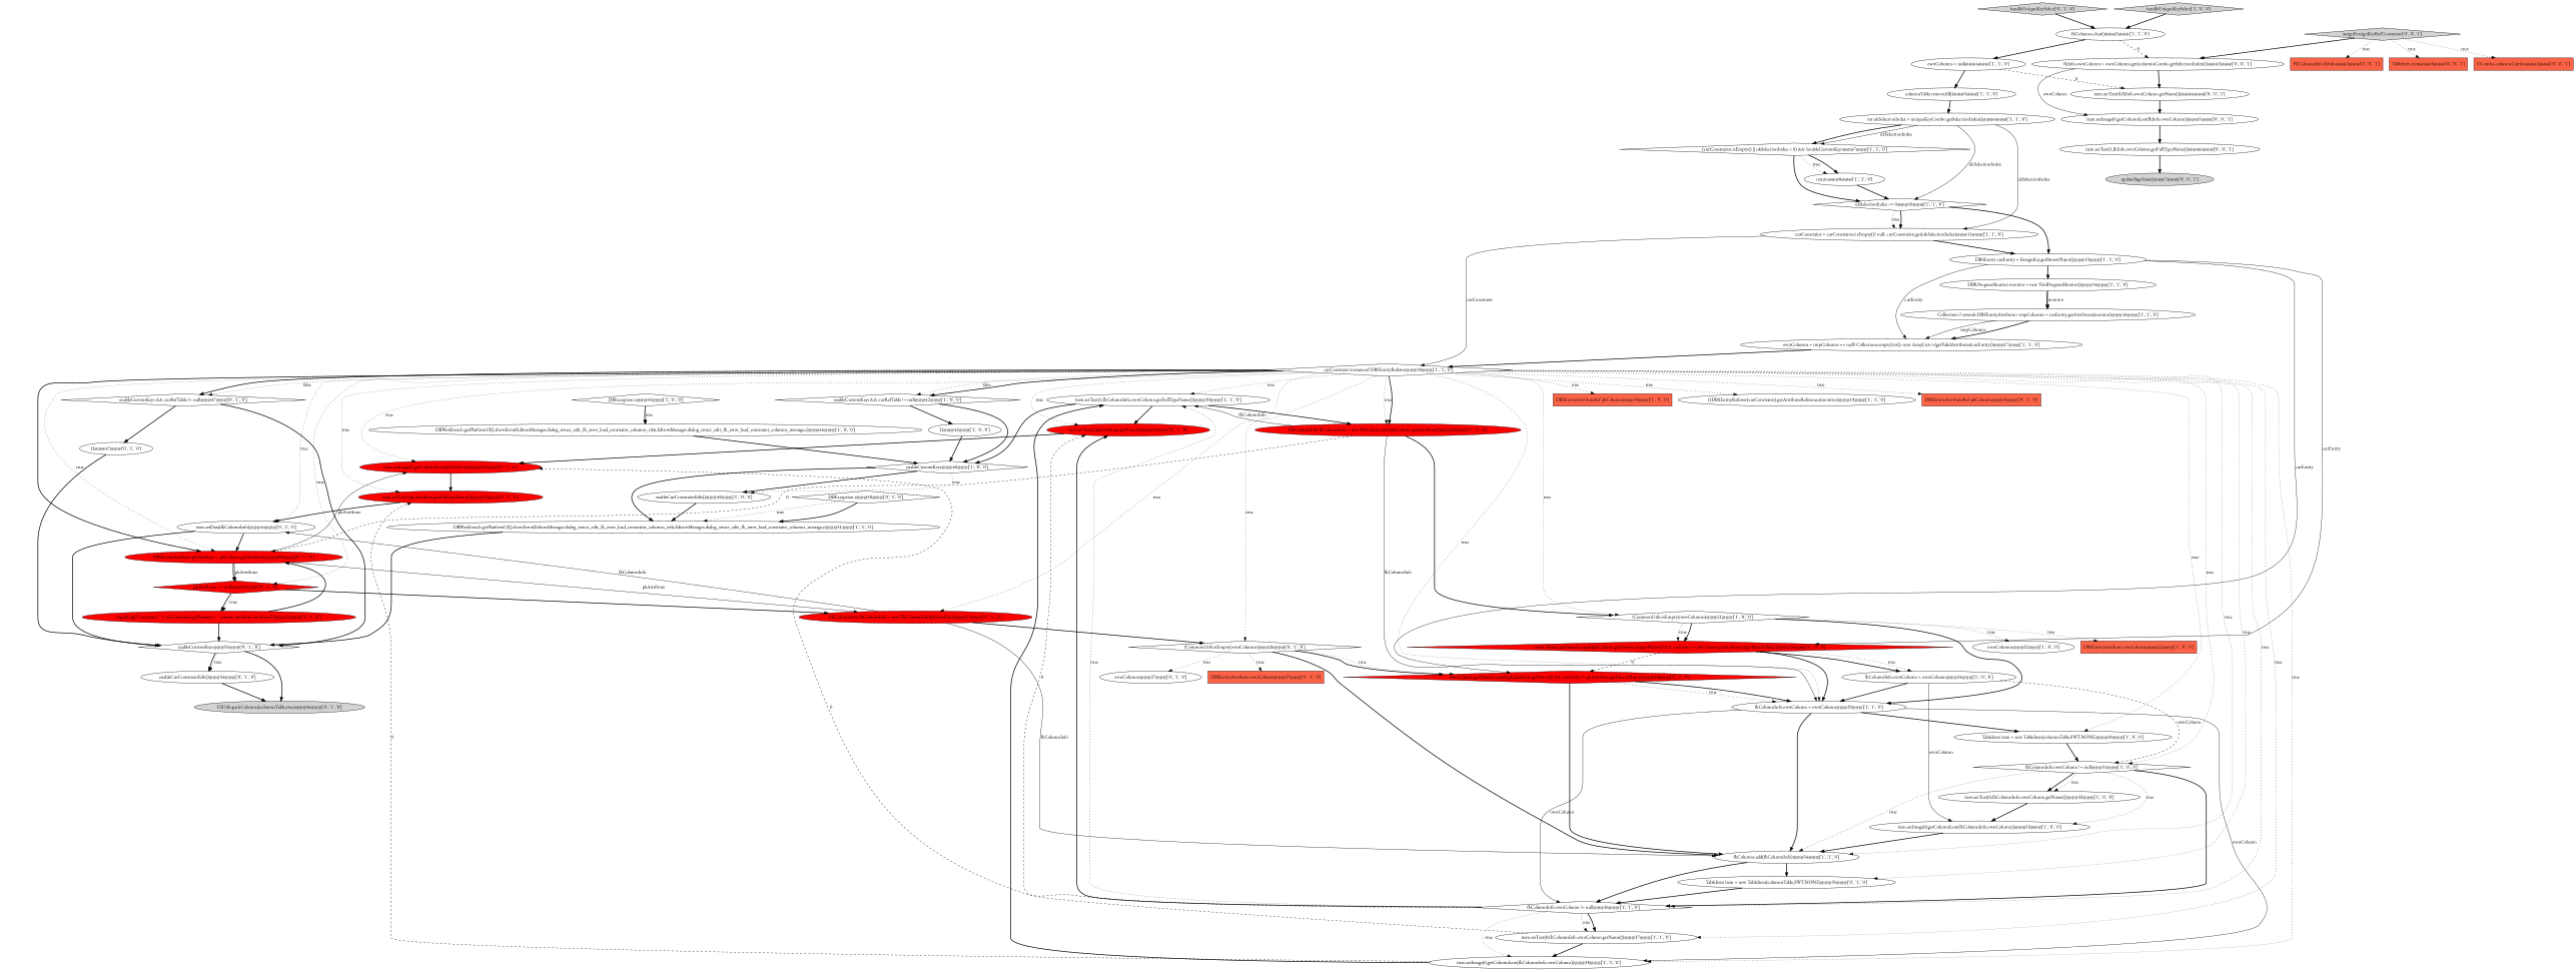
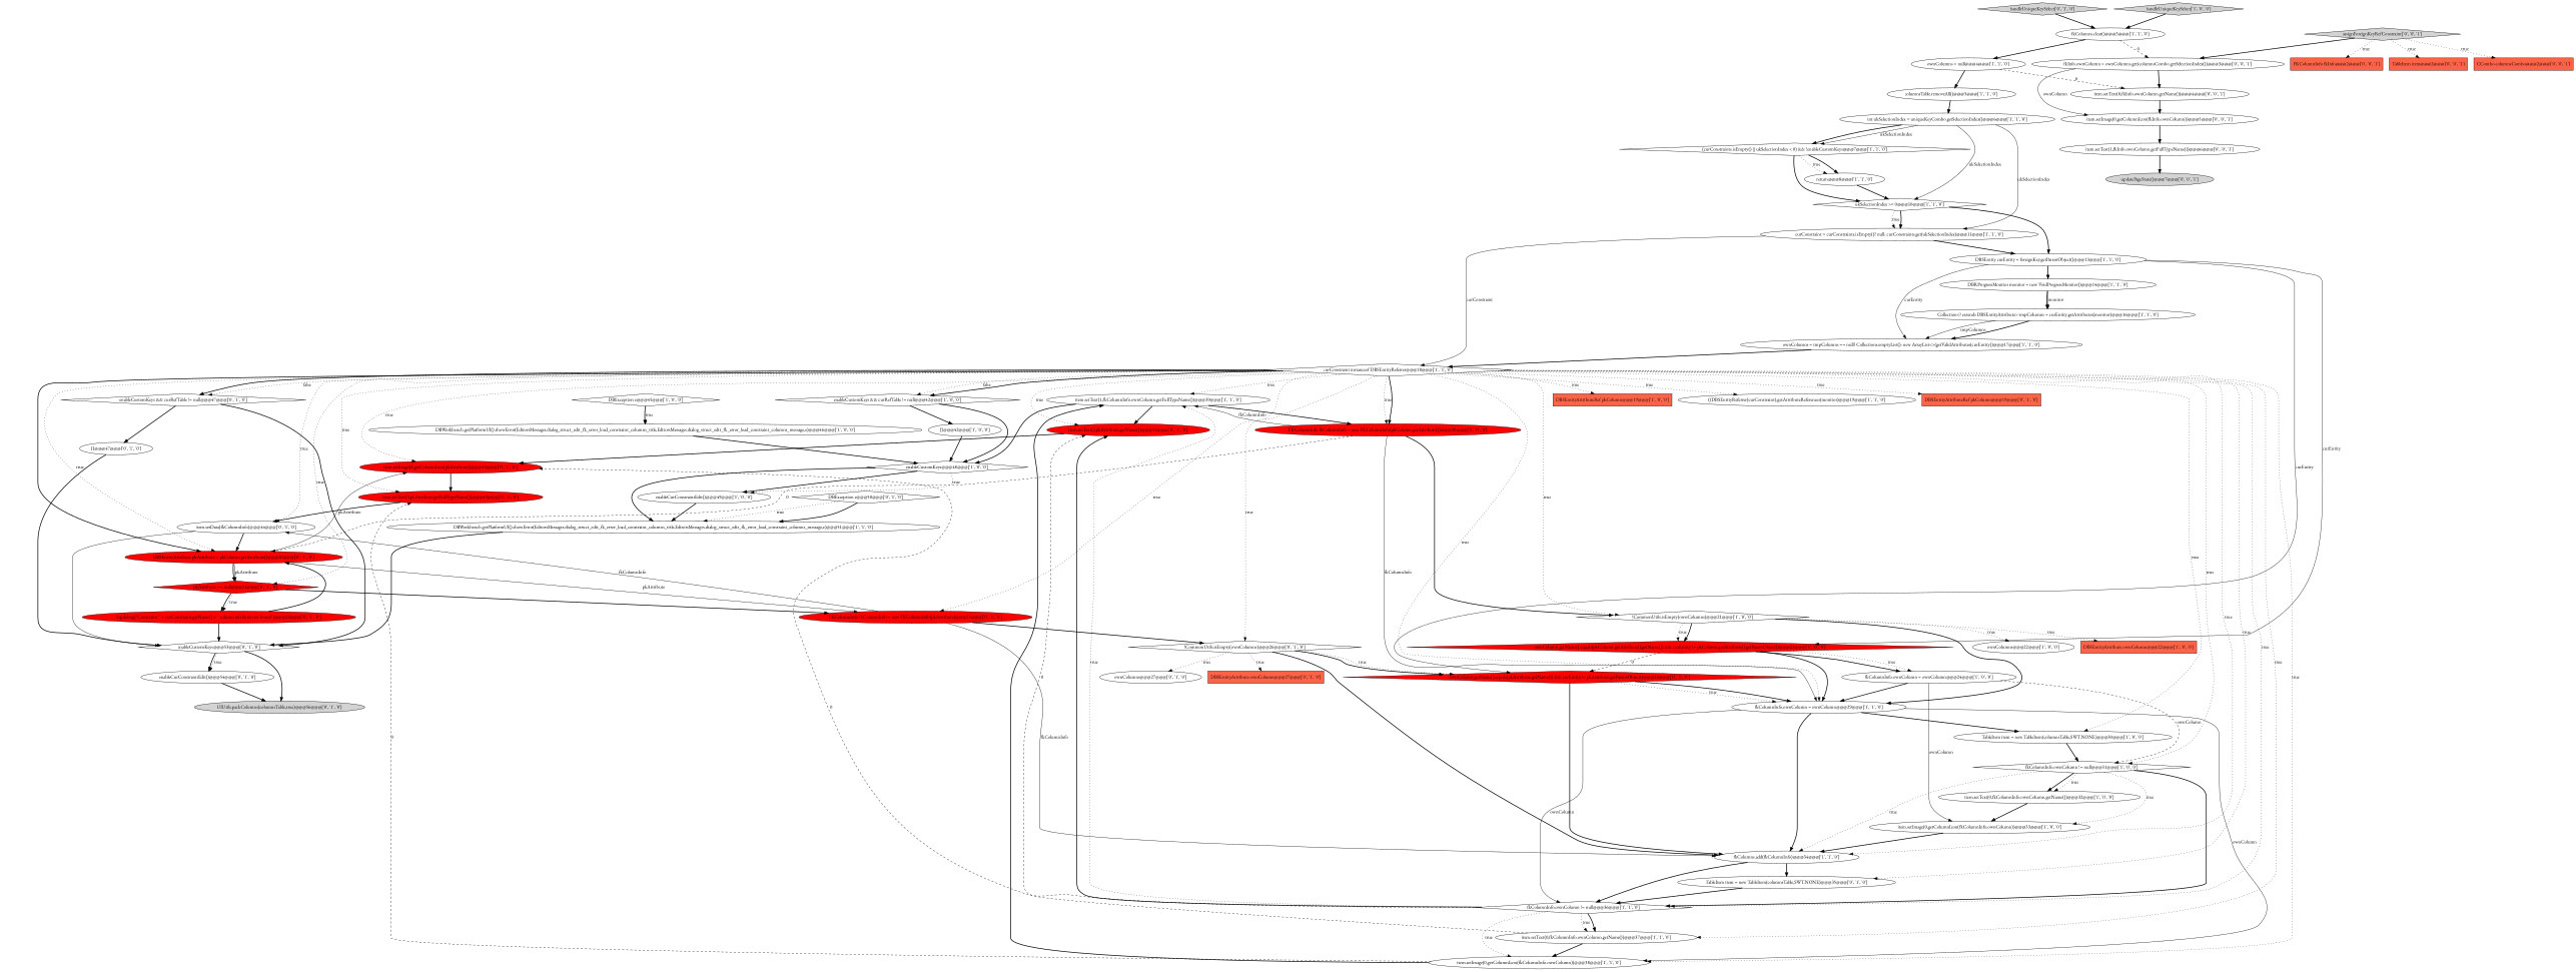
  digraph {
    fontname="EB Garamond"
    node [fillcolor=white fontname="EB Garamond" shape=ellipse style=filled]
    edge [fontname="EB Garamond" style=bold]
    n1 [label="item.setText(1,fkColumnInfo.ownColumn.getFullTypeName())@@@39@@@['1', '1', '0']"]
    n2 [label="enableCustomKeys@@@48@@@['1', '0', '0']" shape=diamond]
    n3 [fillcolor=red label="item.setText(2,pkAttribute.getName())@@@41@@@['0', '1', '0']"]
    n4 [fillcolor=red label="FKColumnInfo fkColumnInfo = new FKColumnInfo(pkColumn.getAttribute())@@@20@@@['1', '0', '0']"]
    n5 [label="DBWorkbench.getPlatformUI().showError(EditorsMessages.dialog_struct_edit_fk_error_load_constraint_columns_title,EditorsMessages.dialog_struct_edit_fk_error_load_constraint_columns_message,e)@@@51@@@['1', '1', '0']"]
    n6 [label="enableCurConstraintEdit()@@@49@@@['1', '0', '0']"]
    n7 [fillcolor=red label="item.setImage(2,getColumnIcon(pkAttribute))@@@42@@@['0', '1', '0']"]
    n8 [label="fkColumnInfo.ownColumn = ownColumn@@@29@@@['1', '1', '0']"]
    n9 [fillcolor=red label="DBSEntityAttribute pkAttribute = pkColumn.getAttribute()@@@20@@@['0', '1', '0']"]
    n10 [label="!CommonUtils.isEmpty(ownColumns)@@@21@@@['1', '0', '0']" shape=diamond]
    n11 [fillcolor=red label="item.setText(3,pkAttribute.getFullTypeName())@@@43@@@['0', '1', '0']"]
    n12 [label="item.setData(fkColumnInfo)@@@44@@@['0', '1', '0']"]
    n13 [label="enableCustomKeys@@@53@@@['0', '1', '0']" shape=diamond]
    n14 [label="int ukSelectionIndex = uniqueKeyCombo.getSelectionIndex()@@@6@@@['1', '1', '0']"]
    n15 [label="ukSelectionIndex >= 0@@@10@@@['1', '1', '0']" shape=diamond]
    n16 [label="(curConstraints.isEmpty() || ukSelectionIndex < 0) && !enableCustomKeys@@@7@@@['1', '1', '0']" shape=diamond]
    n17 [label="curConstraint = curConstraints.isEmpty()? null: curConstraints.get(ukSelectionIndex)@@@11@@@['1', '1', '0']"]
    n18 [label="DBSEntity curEntity = foreignKey.getParentObject()@@@13@@@['1', '1', '0']"]
    n19 [label="return@@@8@@@['1', '1', '0']"]
    n20 [label="curConstraint instanceof DBSEntityReferrer@@@18@@@['1', '1', '0']" shape=diamond]
    n21 [label="enableCurConstraintEdit()@@@54@@@['0', '1', '0']"]
    n22 [fillcolor=lightgray label="UIUtils.packColumns(columnsTable,true)@@@56@@@['0', '1', '0']"]
    n23 [fillcolor=lightgray label="assignForeignKeyRefConstraint['0', '0', '1']" shape=diamond]
    n24 [fillcolor=tomato label="TableItem item@@@2@@@['0', '0', '1']" shape=box]
    n25 [fillcolor=tomato label="CCombo columnsCombo@@@2@@@['0', '0', '1']" shape=box]
    n26 [fillcolor=tomato label="FKColumnInfo fkInfo@@@2@@@['0', '0', '1']" shape=box]
    n27 [label="fkInfo.ownColumn = ownColumns.get(columnsCombo.getSelectionIndex())@@@3@@@['0', '0', '1']"]
    n28 [label="item.setText(0,fkInfo.ownColumn.getName())@@@4@@@['0', '0', '1']"]
    n29 [label="item.setImage(0,getColumnIcon(fkInfo.ownColumn))@@@5@@@['0', '0', '1']"]
    n30 [label="ownColumns@@@22@@@['1', '0', '0']"]
    n31 [label="DBWorkbench.getPlatformUI().showError(EditorsMessages.dialog_struct_edit_fk_error_load_constraint_columns_title,EditorsMessages.dialog_struct_edit_fk_error_load_constraint_columns_message,e)@@@46@@@['1', '0', '0']"]
    n32 [label="TableItem item = new TableItem(columnsTable,SWT.NONE)@@@30@@@['1', '0', '0']"]
    n33 [label="fkColumnInfo.ownColumn != null@@@31@@@['1', '0', '0']" shape=diamond]
    n34 [label="fkColumns.add(fkColumnInfo)@@@34@@@['1', '1', '0']"]
    n35 [label="fkColumnInfo.ownColumn != null@@@36@@@['1', '1', '0']" shape=diamond]
    n36 [label="item.setText(0,fkColumnInfo.ownColumn.getName())@@@32@@@['1', '0', '0']"]
    n37 [label="item.setImage(0,getColumnIcon(fkColumnInfo.ownColumn))@@@33@@@['1', '0', '0']"]
    n38 [fillcolor=red label="ownColumn.getName().equals(pkColumn.getAttribute().getName()) && curEntity != pkColumn.getAttribute().getParentObject()@@@23@@@['1', '0', '0']" shape=diamond]
    n39 [fillcolor=red label="ownColumn.getName().equals(pkAttribute.getName()) && curEntity != pkAttribute.getParentObject()@@@28@@@['0', '1', '0']" shape=diamond]
    n40 [label="fkColumnInfo.ownColumn = ownColumn@@@24@@@['1', '0', '0']"]
    n41 [label="item.setImage(0,getColumnIcon(fkColumnInfo.ownColumn))@@@38@@@['1', '1', '0']"]
    n42 [label="ownColumns = tmpColumns == null? Collections.emptyList(): new ArrayList<>(getValidAttributes(curEntity))@@@17@@@['1', '1', '0']"]
    n43 [label="DBRProgressMonitor monitor = new VoidProgressMonitor()@@@14@@@['1', '1', '0']"]
    n44 [label="Collection<? extends DBSEntityAttribute> tmpColumns = curEntity.getAttributes(monitor)@@@16@@@['1', '1', '0']"]
    n45 [fillcolor=tomato label="DBSEntityAttributeRef pkColumn@@@19@@@['1', '0', '0']" shape=box]
    n46 [fillcolor=tomato label="DBSEntityAttribute ownColumn@@@22@@@['1', '0', '0']" shape=box]
    n47 [label="!CommonUtils.isEmpty(ownColumns)@@@26@@@['0', '1', '0']" shape=diamond]
    n48 [label="ownColumns@@@27@@@['0', '1', '0']"]
    n49 [fillcolor=tomato label="DBSEntityAttribute ownColumn@@@27@@@['0', '1', '0']" shape=box]
    n50 [label="TableItem item = new TableItem(columnsTable,SWT.NONE)@@@35@@@['0', '1', '0']"]
    n51 [label="{}@@@47@@@['0', '1', '0']"]
    n52 [label="DBException e@@@50@@@['0', '1', '0']" shape=diamond]
    n53 [label="item.setText(0,fkColumnInfo.ownColumn.getName())@@@37@@@['1', '1', '0']"]
    n54 [label="ownColumns = null@@@4@@@['1', '1', '0']"]
    n55 [label="columnsTable.removeAll()@@@5@@@['1', '1', '0']"]
    n56 [label="fkColumns.clear()@@@3@@@['1', '1', '0']"]
    n57 [label="((DBSEntityReferrer)curConstraint).getAttributeReferences(monitor)@@@19@@@['1', '1', '0']"]
    n58 [fillcolor=tomato label="DBSEntityAttributeRef pkColumn@@@19@@@['0', '1', '0']" shape=box]
    n59 [label="{}@@@42@@@['1', '0', '0']"]
    n60 [fillcolor=lightgray label="updatePageState()@@@7@@@['0', '0', '1']"]
    n61 [fillcolor=lightgray label="handleUniqueKeySelect['0', '1', '0']" shape=diamond]
    n62 [label="enableCustomKeys && curRefTable != null@@@42@@@['1', '0', '0']" shape=diamond]
    n63 [fillcolor=red label="pkAttribute == null@@@21@@@['0', '1', '0']" shape=diamond]
    n64 [fillcolor=red label="FKColumnInfo fkColumnInfo = new FKColumnInfo(pkAttribute)@@@25@@@['0', '1', '0']"]
    n65 [label="enableCustomKeys && curRefTable != null@@@47@@@['0', '1', '0']" shape=diamond]
    n66 [fillcolor=lightgray label="handleUniqueKeySelect['1', '0', '0']" shape=diamond]
    n67 [fillcolor=red label="log.debug(\"Constraint \" + curConstraint.getName() + \" column attribute not found\")@@@22@@@['0', '1', '0']"]
    n68 [label="item.setText(1,fkInfo.ownColumn.getFullTypeName())@@@6@@@['0', '0', '1']"]
    n69 [label="DBException e@@@45@@@['1', '0', '0']" shape=diamond]
    n1 -> n2
    n1 -> n3
    n1 -> n4
    n2 -> n5
    n2 -> n6 [label=true style=dotted]
    n2 -> n6
    n3 -> n7
    n4 -> n1 [label=fkColumnInfo style=solid]
    n4 -> n8 [label=fkColumnInfo style=solid]
    n4 -> n9 [label=0 style=dashed]
    n4 -> n10
    n5 -> n13
    n6 -> n5
    n7 -> n11
    n8 -> n32
    n8 -> n34
    n8 -> n35 [label=ownColumn style=solid]
    n8 -> n41 [label=ownColumn style=solid]
    n9 -> n7 [label=pkAttribute style=solid]
    n9 -> n63 [label=pkAttribute style=solid]
    n9 -> n63
    n9 -> n64 [label=pkAttribute style=solid]
    n10 -> n8
    n10 -> n30 [label=true style=dotted]
    n10 -> n38
    n10 -> n38 [label=true style=dotted]
    n10 -> n46 [label=true style=dotted]
    n11 -> n12
    n12 -> n9
-   n12 -> n13
+   n12 -> n13 [style=solid]
    n13 -> n21 [label=true style=dotted]
    n13 -> n21
    n13 -> n22
    n14 -> n15 [label=ukSelectionIndex style=solid]
    n14 -> n16 [label=ukSelectionIndex style=solid]
    n14 -> n16
    n14 -> n17 [label=ukSelectionIndex style=solid]
    n15 -> n17
    n15 -> n17 [label=true style=dotted]
    n15 -> n18
    n16 -> n15
    n16 -> n19
    n16 -> n19 [label=true style=dotted]
    n17 -> n18
    n17 -> n20 [label=curConstraint style=solid]
    n18 -> n38 [label=curEntity style=solid]
    n18 -> n39 [label=curEntity style=solid]
    n18 -> n42 [label=curEntity style=solid]
    n18 -> n43
    n19 -> n15
    n20 -> n1 [label=true style=dotted]
    n20 -> n3 [label=true style=dotted]
    n20 -> n4 [label=true style=dotted]
    n20 -> n4
    n20 -> n7 [label=true style=dotted]
    n20 -> n8 [label=true style=dotted]
    n20 -> n9 [label=true style=dotted]
    n20 -> n9
    n20 -> n10 [label=true style=dotted]
    n20 -> n11 [label=true style=dotted]
    n20 -> n12 [label=true style=dotted]
    n20 -> n32 [label=true style=dotted]
    n20 -> n33 [label=true style=dotted]
    n20 -> n34 [label=true style=dotted]
    n20 -> n35 [label=true style=dotted]
    n20 -> n41 [label=true style=dotted]
    n20 -> n45 [label=true style=dotted]
    n20 -> n47 [label=true style=dotted]
    n20 -> n50 [label=true style=dotted]
    n20 -> n53 [label=true style=dotted]
    n20 -> n57 [label=true style=dotted]
    n20 -> n58 [label=true style=dotted]
    n20 -> n62 [label=false style=dotted]
    n20 -> n62
    n20 -> n63 [label=true style=dotted]
    n20 -> n64 [label=true style=dotted]
    n20 -> n65 [label=false style=dotted]
    n20 -> n65
    n21 -> n22
    n23 -> n24 [label=true style=dotted]
    n23 -> n25 [label=true style=dotted]
    n23 -> n26 [label=true style=dotted]
    n23 -> n27
    n27 -> n28
    n27 -> n29 [label=ownColumn style=solid]
    n28 -> n29
    n29 -> n68
    n31 -> n2
    n32 -> n33
    n33 -> n34 [label=true style=dotted]
    n33 -> n35
    n33 -> n36
    n33 -> n36 [label=true style=dotted]
    n33 -> n37 [label=true style=dotted]
    n34 -> n35
    n34 -> n50
    n35 -> n1 [label=true style=dotted]
    n35 -> n3 [label=0 style=dashed]
    n35 -> n3
    n35 -> n41 [label=true style=dotted]
    n35 -> n53
    n35 -> n53 [label=true style=dotted]
    n36 -> n37
    n37 -> n34
    n38 -> n8
    n38 -> n39 [label=0 style=dashed]
    n38 -> n40 [label=true style=dotted]
    n38 -> n40
    n39 -> n8 [label=true style=dotted]
    n39 -> n8
    n39 -> n34
    n40 -> n8
    n40 -> n33 [label=ownColumn style=dashed]
    n40 -> n37 [label=ownColumn style=solid]
    n41 -> n1
    n41 -> n11 [label=0 style=dashed]
    n42 -> n20
    n43 -> n44
    n43 -> n44 [label=monitor style=solid]
    n44 -> n42 [label=tmpColumns style=solid]
    n44 -> n42
    n47 -> n34
    n47 -> n39 [label=true style=dotted]
    n47 -> n39
    n47 -> n48 [label=true style=dotted]
    n47 -> n49 [label=true style=dotted]
    n50 -> n35
    n51 -> n13
    n52 -> n5
    n52 -> n5 [label=true style=dotted]
    n53 -> n7 [label=0 style=dashed]
    n53 -> n41
    n54 -> n28 [label=0 style=dashed]
    n54 -> n55
    n55 -> n14
    n56 -> n27 [label=0 style=dashed]
    n56 -> n54
    n59 -> n2
    n61 -> n56
    n62 -> n2
    n62 -> n59
    n63 -> n64
    n63 -> n67 [label=true style=dotted]
    n63 -> n67
    n64 -> n12 [label=fkColumnInfo style=solid]
    n64 -> n34 [label=fkColumnInfo style=solid]
    n64 -> n47
    n65 -> n13
    n65 -> n51
    n66 -> n56
    n67 -> n9
    n67 -> n13
    n68 -> n60
    n69 -> n31 [label=true style=dotted]
    n69 -> n31
  }
